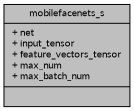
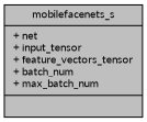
  digraph {
    fontname=Lato
-   n1 [color=black fillcolor=grey75 fontcolor=black fontname=Lato fontsize=10 height=0.2 label="{mobilefacenets_s\n|+ net\l+ input_tensor\l+ feature_vectors_tensor\l+ max_num\l+ max_batch_num\l|}" shape=record style=filled width=0.4]
+   n1 [color=black fillcolor=grey75 fontcolor=black fontname=Lato fontsize=10 height=0.2 label="{mobilefacenets_s\n|+ net\l+ input_tensor\l+ feature_vectors_tensor\l+ batch_num\l+ max_batch_num\l|}" shape=record style=filled width=0.4]
  }
